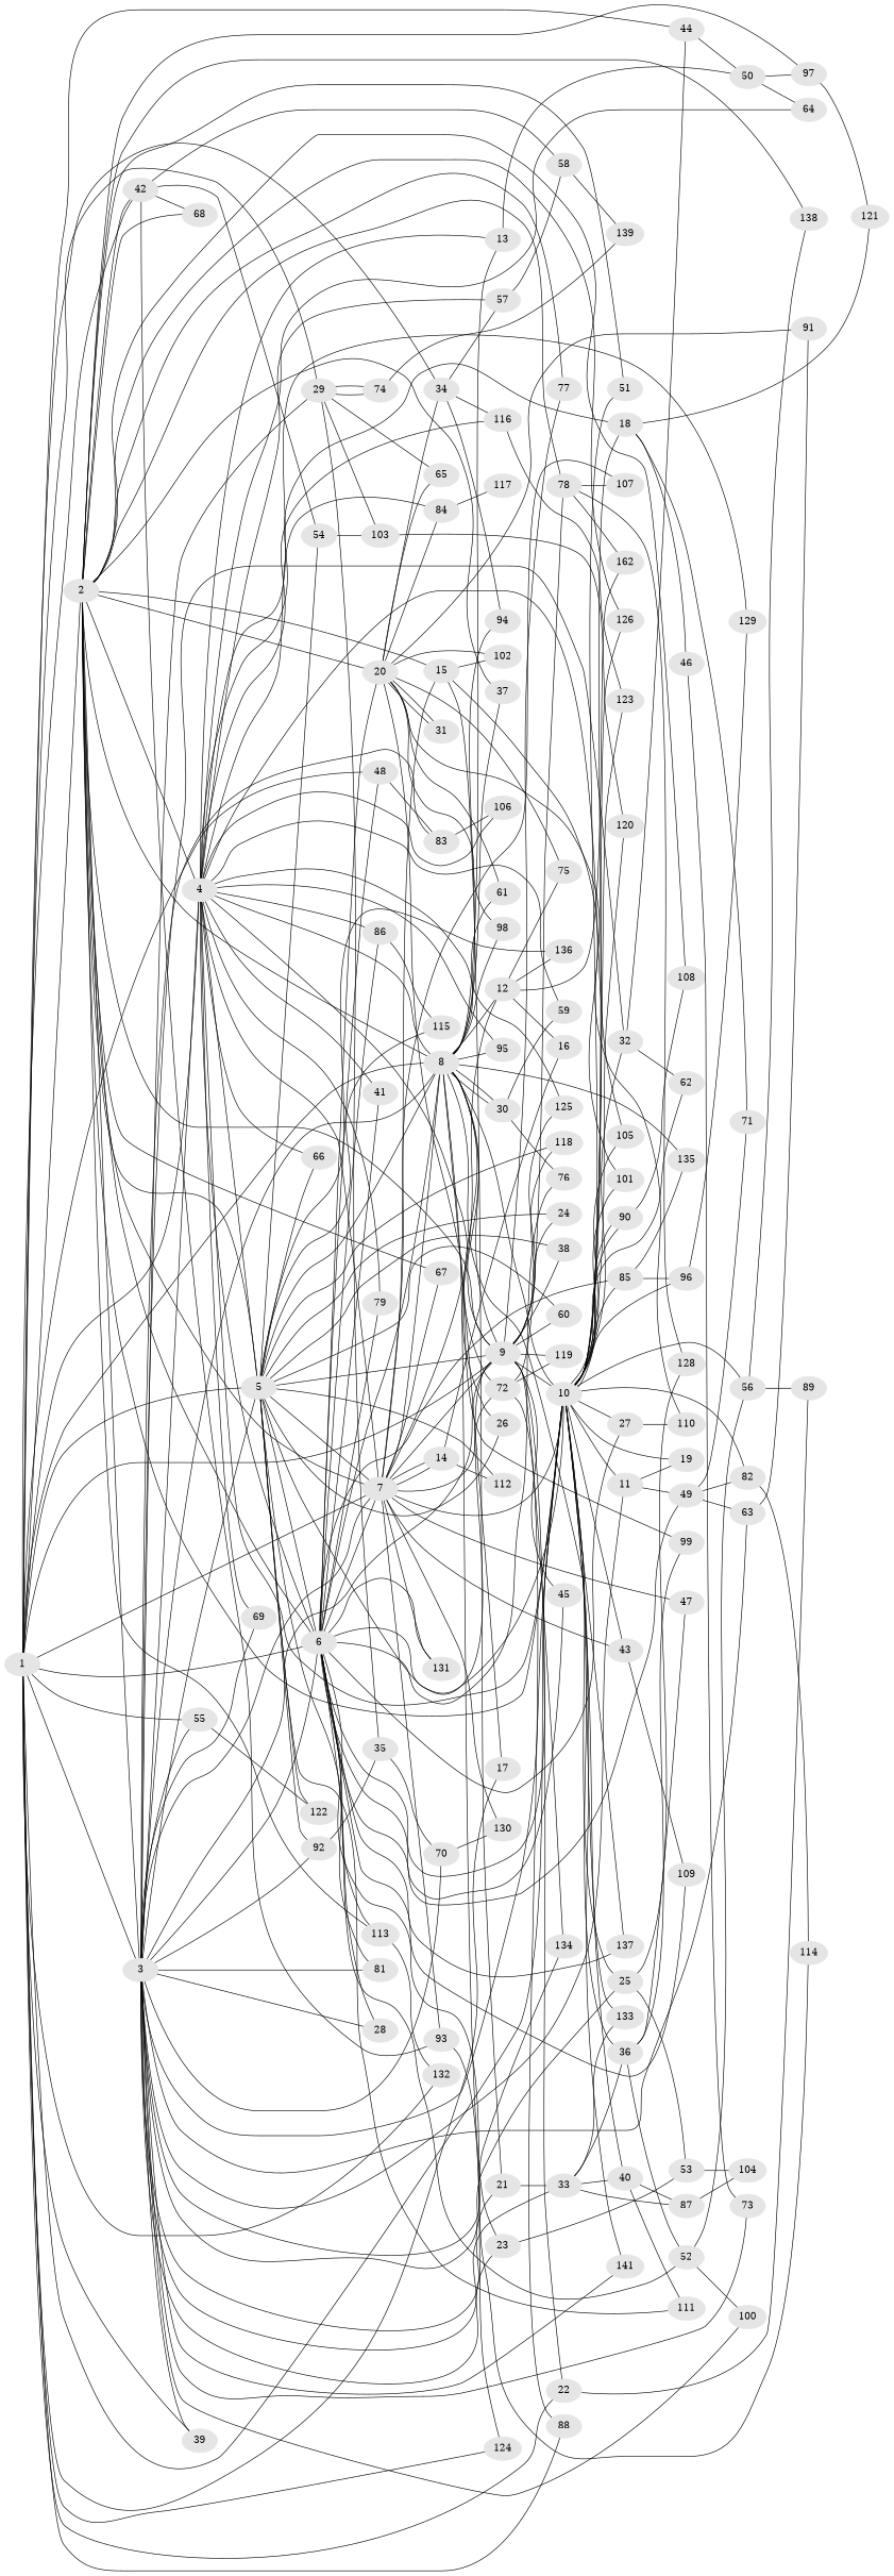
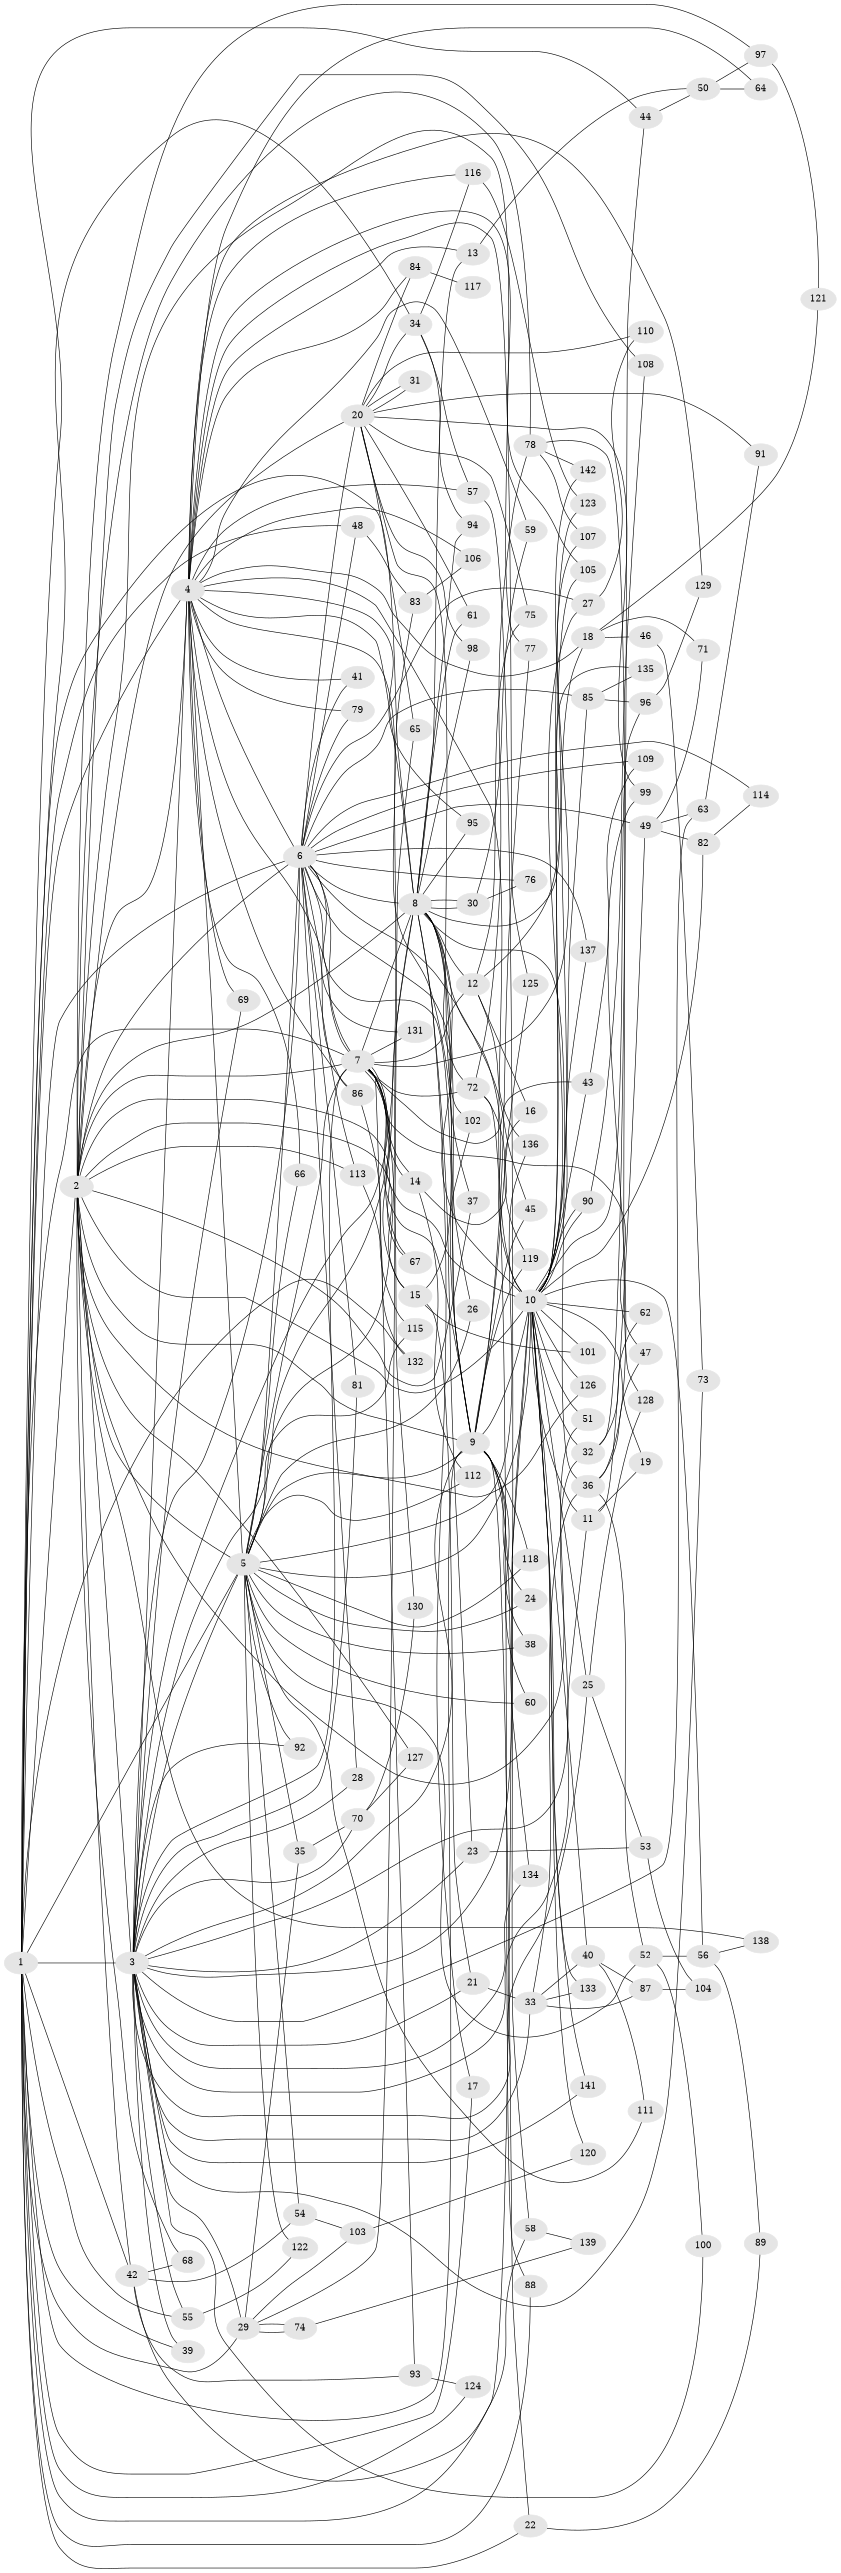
  graph {
    rankdir=LR
    node [color=gray90 style=filled]
    1
    2
    3
    4
    5
    6
    7
    8
    9
    10
    17
    22
    29
    34
    39
    42
    44
    48
    55
    88
    124
    132
    15
    20
    37
    51
    67
    68
    77
    78
    97
    108
    113
    126
+   127
    138
    11
    21
    23
    25
    28
    32
    33
    63
    69
    70
    73
    81
    83
    92
    100
    134
    141
    13
    18
    41
    57
    59
    64
    66
    79
    84
    86
    95
    105
    106
    116
    125
    129
    24
    26
    35
    38
    52
    54
    60
    111
    112
    115
    118
    122
    136
    27
    45
    49
    76
    85
    109
    114
    131
    137
    12
    14
    43
    47
    72
    93
    107
    130
    30
    36
    61
    94
    98
    135
    119
    19
    40
    56
    62
    82
    90
    96
    101
    120
    123
    133
    89
    65
    74
    103
    58
    50
    102
    75
    31
    91
    99
    110
-   142 [label=162]
+   142
    128
    121
    53
    87
    46
    71
    117
    16
    104
    139
    1 -- 2
    1 -- 3
    1 -- 4
    1 -- 5
    1 -- 6
    1 -- 7
    1 -- 8
    1 -- 9
    1 -- 10
    1 -- 17
    1 -- 22
    1 -- 29
    1 -- 34
    1 -- 39
    1 -- 42
    1 -- 44
    1 -- 48
    1 -- 55
    1 -- 88
    1 -- 124
    1 -- 132
    2 -- 3
    2 -- 4
    2 -- 5
    2 -- 6
    2 -- 7
    2 -- 8
    2 -- 9
    2 -- 10
    2 -- 42
    2 -- 15
    2 -- 20
    2 -- 37
    2 -- 51
    2 -- 67
    2 -- 68
    2 -- 77
    2 -- 78
    2 -- 97
    2 -- 108
    2 -- 113
    2 -- 126
+   2 -- 127
    2 -- 138
    3 -- 4
    3 -- 5
    3 -- 6
    3 -- 7
    3 -- 8
    3 -- 9
    3 -- 10
    3 -- 29
    3 -- 39
    3 -- 55
    3 -- 11
    3 -- 21
    3 -- 23
    3 -- 25
    3 -- 28
    3 -- 32
    3 -- 33
    3 -- 63
    3 -- 69
    3 -- 70
    3 -- 73
    3 -- 81
    3 -- 83
    3 -- 92
    3 -- 100
    3 -- 134
    3 -- 141
    4 -- 5
    4 -- 6
    4 -- 7
    4 -- 8
    4 -- 9
    4 -- 10
    4 -- 69
    4 -- 13
    4 -- 18
    4 -- 41
    4 -- 57
    4 -- 59
    4 -- 64
    4 -- 66
    4 -- 79
    4 -- 84
    4 -- 86
    4 -- 95
    4 -- 105
    4 -- 106
    4 -- 116
    4 -- 125
    4 -- 129
    5 -- 6
    5 -- 7
    5 -- 8
    5 -- 9
    5 -- 10
    5 -- 92
    5 -- 66
    5 -- 24
    5 -- 26
-   92 -- 35
+   5 -- 35
    5 -- 38
    5 -- 52
    5 -- 54
    5 -- 60
    5 -- 111
    5 -- 112
    5 -- 115
    5 -- 118
    5 -- 122
    5 -- 136
    6 -- 7
    6 -- 8
    6 -- 9
    6 -- 10
    6 -- 48
    6 -- 20
    6 -- 113
    6 -- 28
    6 -- 81
    6 -- 41
    6 -- 79
    6 -- 86
    6 -- 27
    6 -- 45
    6 -- 49
    6 -- 76
    6 -- 85
    6 -- 109
    6 -- 114
    6 -- 131
    6 -- 137
    7 -- 8
    7 -- 9
    7 -- 10
    7 -- 15
    7 -- 67
    7 -- 131
    7 -- 12
    7 -- 14
    7 -- 14
    7 -- 43
    7 -- 47
    7 -- 72
    7 -- 93
    7 -- 107
    7 -- 130
    8 -- 9
    8 -- 10
    8 -- 17
    8 -- 37
    8 -- 23
    8 -- 13
    8 -- 95
    8 -- 26
    8 -- 12
    8 -- 72
    8 -- 30
    8 -- 30
    8 -- 36
    8 -- 61
    8 -- 94
    8 -- 98
    8 -- 135
    9 -- 10
    9 -- 22
    9 -- 77
    9 -- 134
    9 -- 125
    9 -- 24
    9 -- 38
    9 -- 60
    9 -- 118
    9 -- 45
    9 -- 119
    10 -- 51
    10 -- 126
    10 -- 11
    10 -- 25
    10 -- 32
    10 -- 141
    10 -- 18
    10 -- 105
    10 -- 27
    10 -- 85
    10 -- 137
    10 -- 43
    10 -- 19
    10 -- 40
    10 -- 56
    10 -- 62
    10 -- 82
    10 -- 90
    10 -- 90
    10 -- 96
    10 -- 101
    10 -- 120
    10 -- 123
    10 -- 133
    22 -- 89
    29 -- 35
    29 -- 65
    29 -- 74
    29 -- 74
    29 -- 103
    34 -- 57
    34 -- 116
    34 -- 94
    42 -- 68
    42 -- 54
    42 -- 93
    42 -- 58
    44 -- 50
    48 -- 83
    55 -- 122
    15 -- 21
    15 -- 101
    15 -- 102
    20 -- 34
    20 -- 84
    20 -- 61
    20 -- 98
    20 -- 65
    20 -- 102
    20 -- 75
    20 -- 31
    20 -- 31
    20 -- 91
    20 -- 99
    20 -- 110
    78 -- 107
    78 -- 142
    78 -- 128
    97 -- 121
    113 -- 132
    11 -- 49
    11 -- 19
    21 -- 33
    23 -- 53
    25 -- 128
    25 -- 53
    32 -- 44
    32 -- 62
    33 -- 36
    33 -- 40
    33 -- 133
    33 -- 87
    63 -- 91
+   70 -- 127
    70 -- 130
    83 -- 106
    13 -- 50
    18 -- 121
    18 -- 46
    18 -- 71
    57 -- 58
    84 -- 117
    86 -- 115
    116 -- 123
    35 -- 70
    52 -- 100
    52 -- 56
    54 -- 103
    27 -- 110
    49 -- 63
    49 -- 82
    49 -- 71
    85 -- 135
    85 -- 96
    12 -- 136
    12 -- 75
    12 -- 142
    12 -- 16
    14 -- 112
    14 -- 16
    43 -- 109
    72 -- 88
    72 -- 78
    72 -- 119
    93 -- 124
    30 -- 59
    30 -- 76
    36 -- 52
    36 -- 47
    36 -- 99
    40 -- 111
    40 -- 87
    56 -- 138
    56 -- 89
    82 -- 114
    90 -- 108
    96 -- 129
    74 -- 139
    103 -- 120
    58 -- 139
    50 -- 97
    50 -- 64
    53 -- 104
    87 -- 104
    46 -- 73
  }
